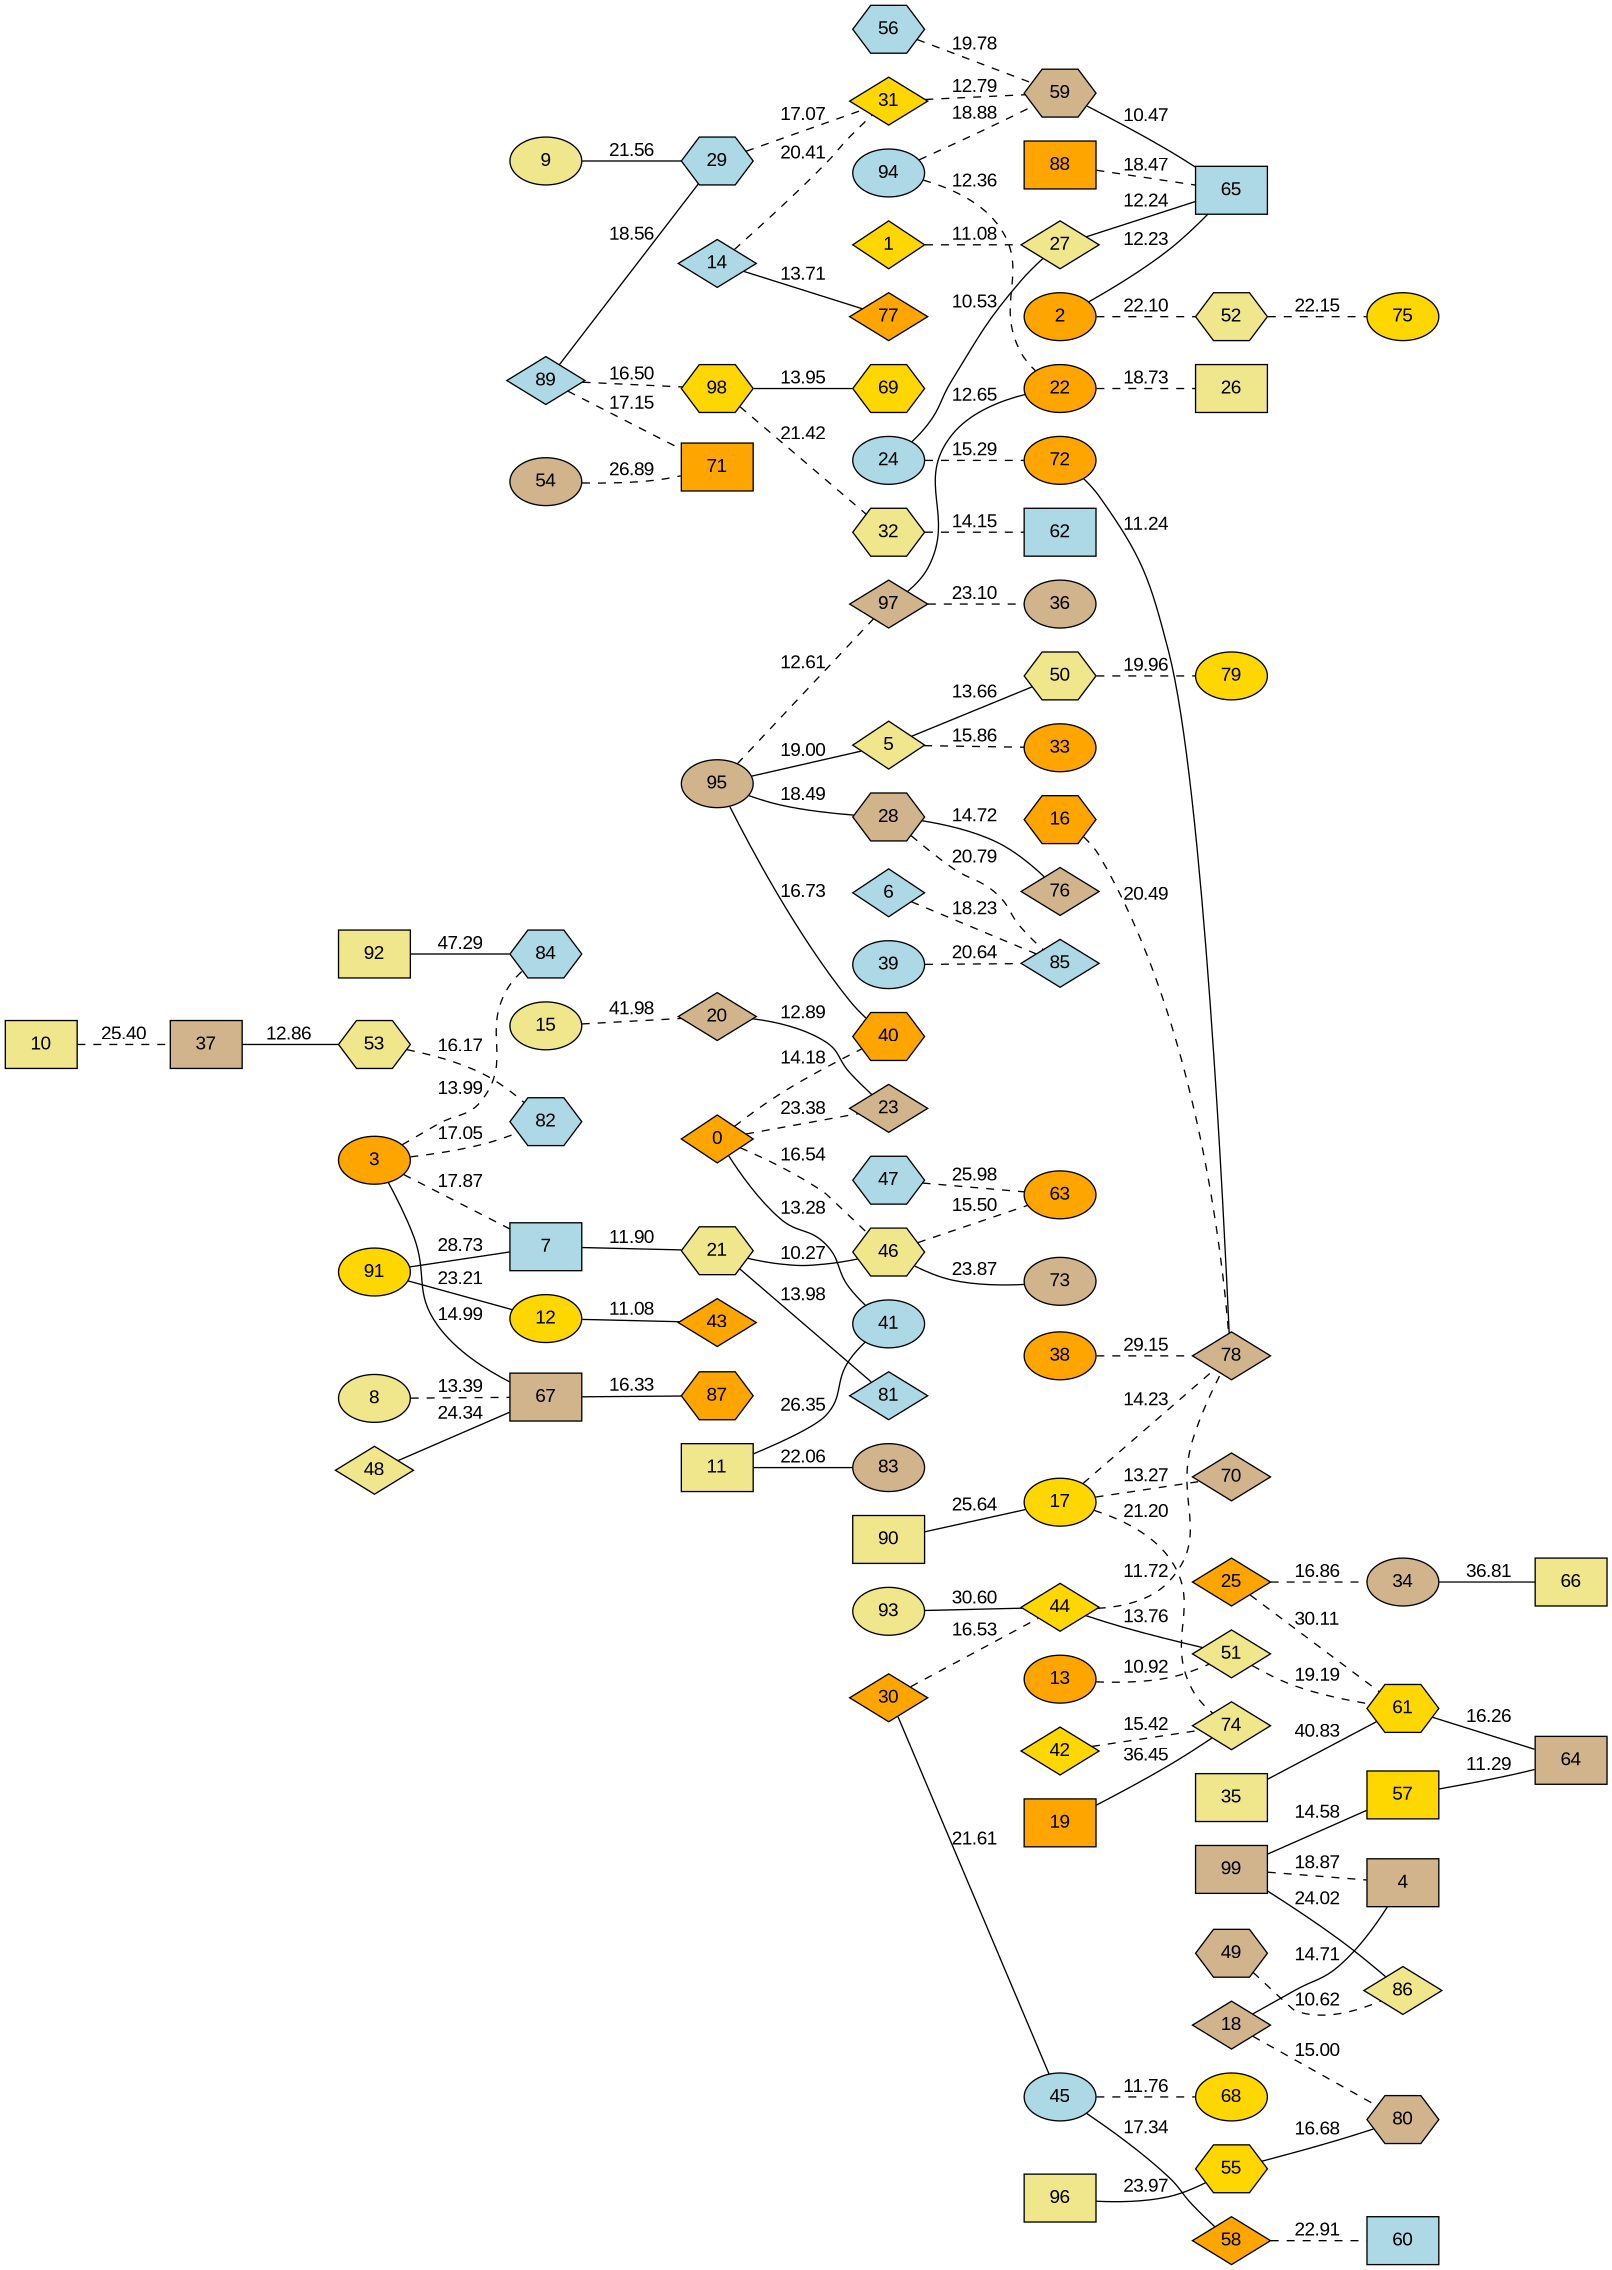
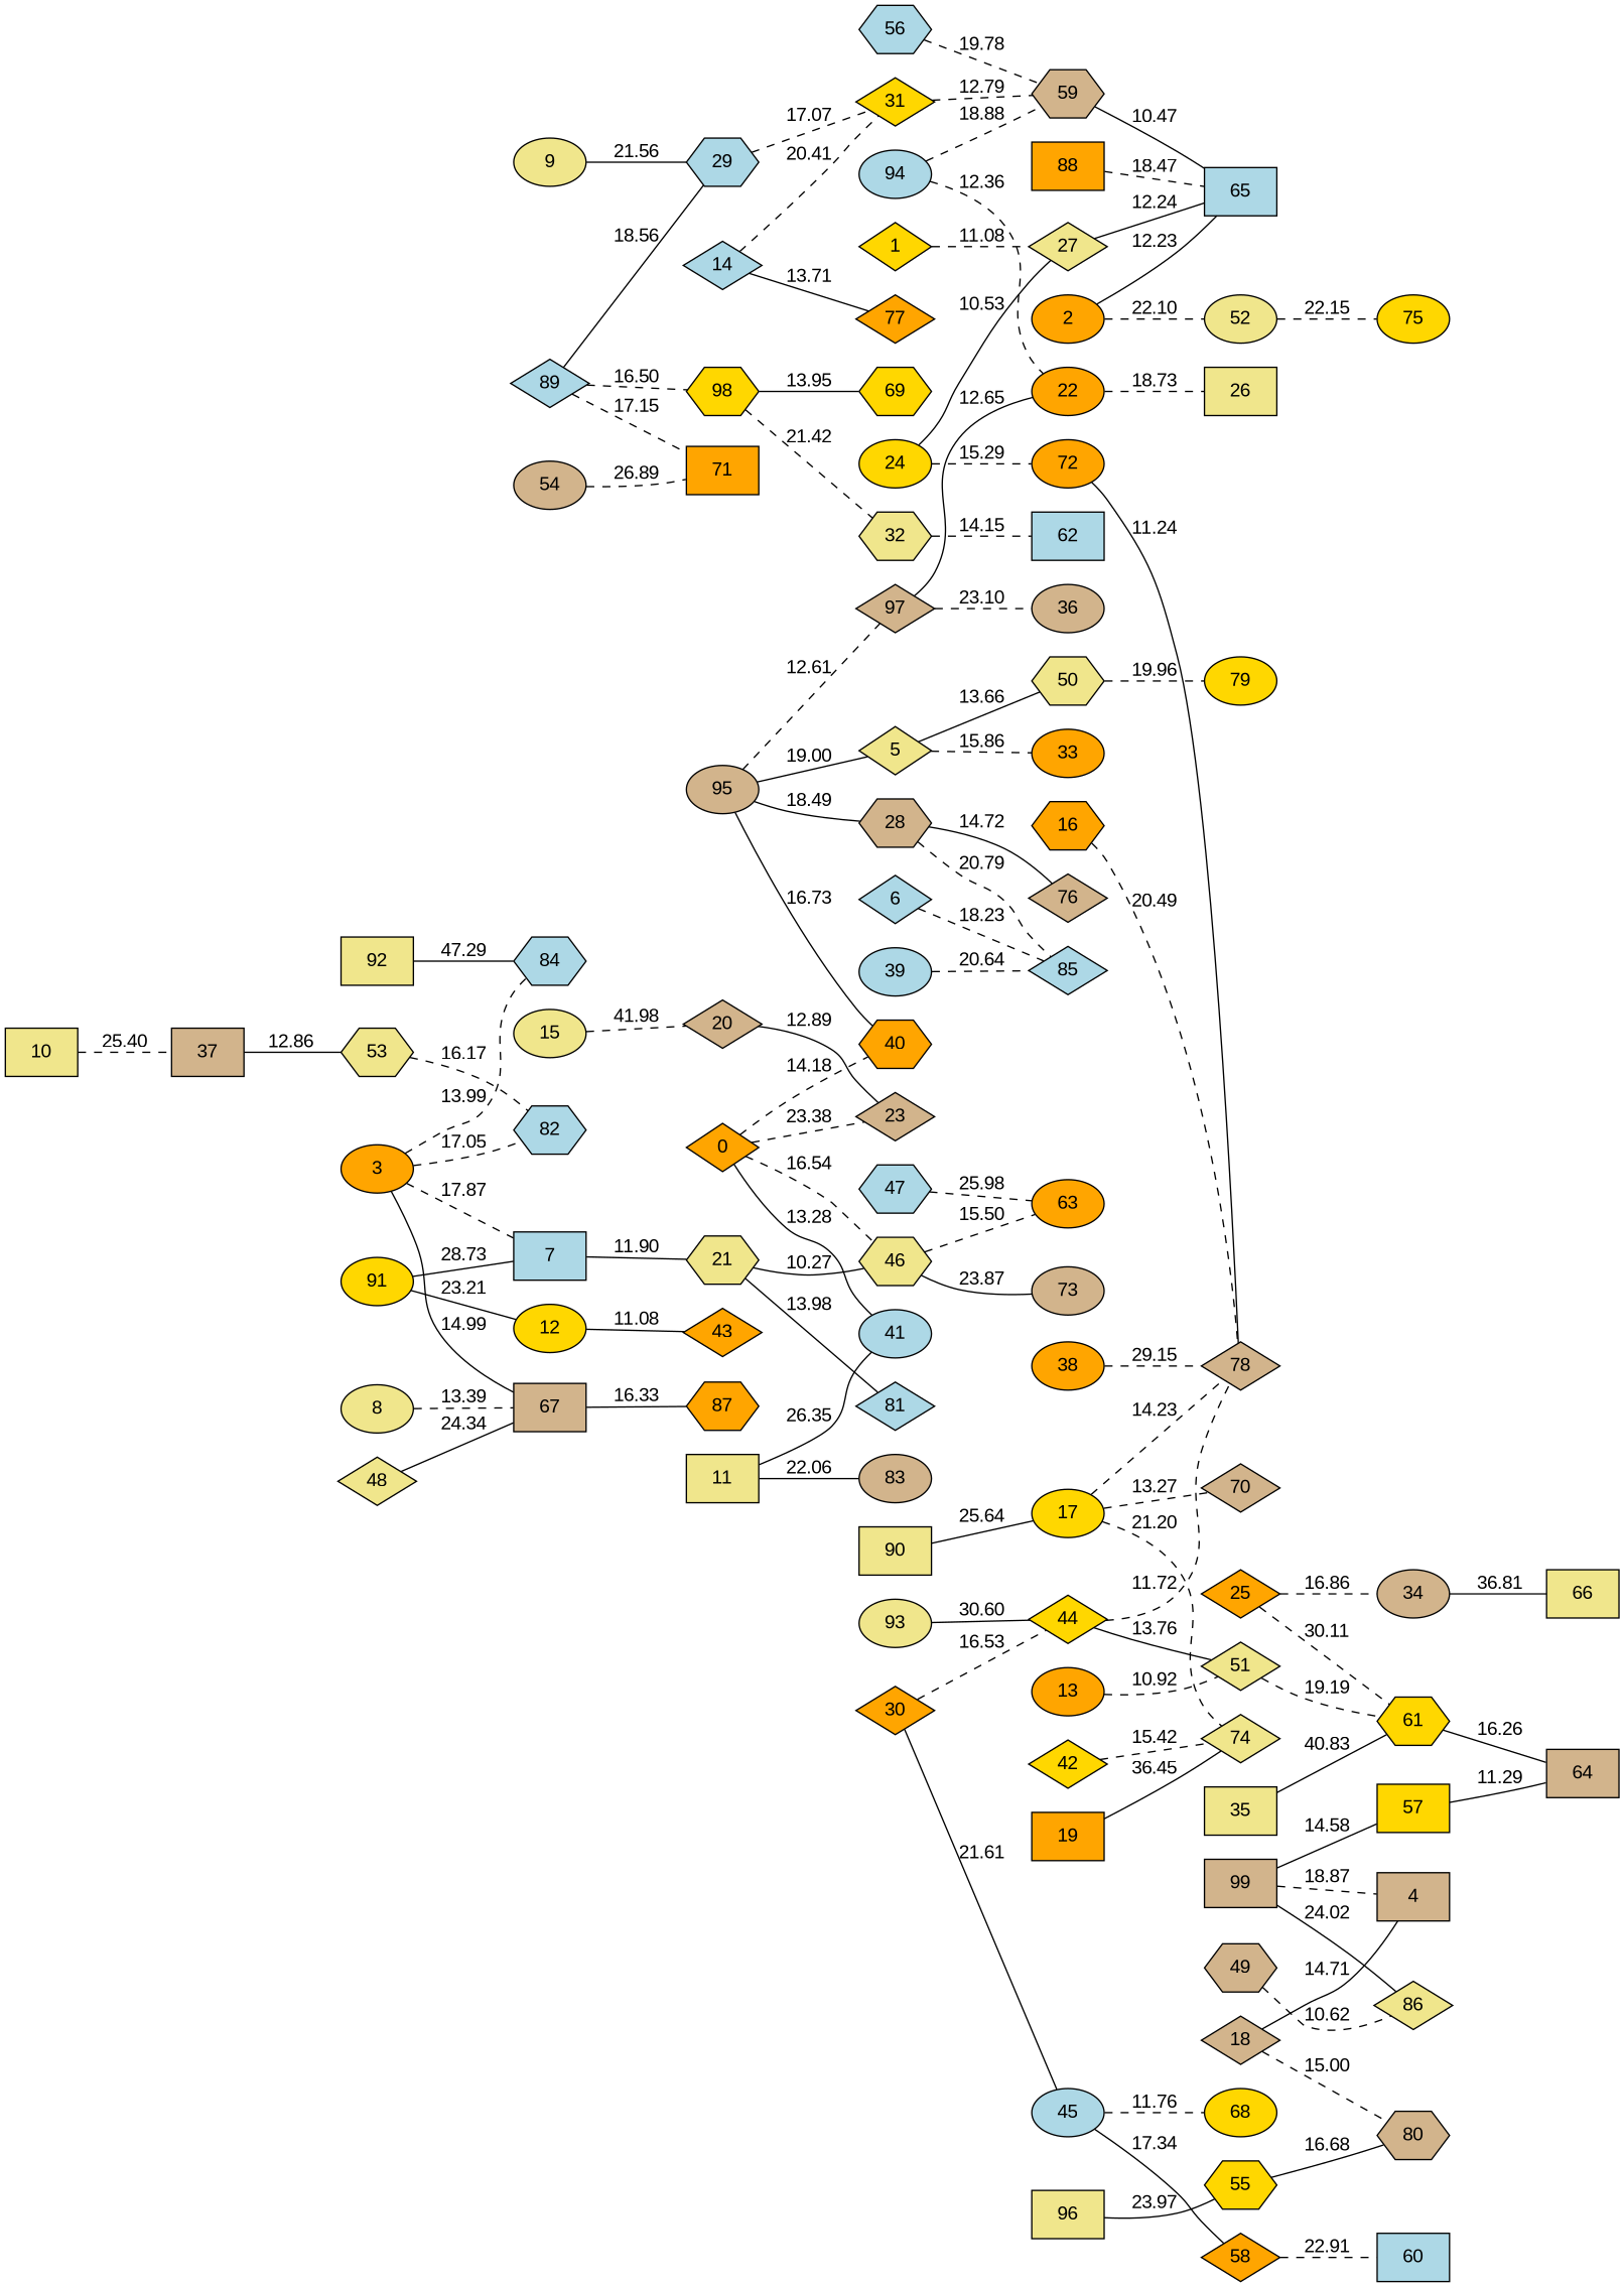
  graph {
    fontname="Liberation Sans"
    rankdir=LR
    node [fillcolor=khaki fontname="Liberation Sans" shape=ellipse style=filled]
    edge [fontname="Liberation Sans" style=dashed]
    88 [fillcolor=orange shape=box]
    65 [fillcolor=lightblue shape=box]
    89 [fillcolor=lightblue shape=diamond]
    29 [fillcolor=lightblue shape=hexagon]
    98 [fillcolor=gold shape=hexagon]
    71 [fillcolor=orange shape=box]
    31 [fillcolor=gold shape=diamond]
    32 [shape=hexagon]
    69 [fillcolor=gold shape=hexagon]
    59 [fillcolor=tan shape=hexagon]
    62 [fillcolor=lightblue shape=box]
    90 [shape=box]
    17 [fillcolor=gold]
    78 [fillcolor=tan shape=diamond]
    70 [fillcolor=tan shape=diamond]
    74 [shape=diamond]
    91 [fillcolor=gold]
    7 [fillcolor=lightblue shape=box]
    12 [fillcolor=gold]
    21 [shape=hexagon]
    43 [fillcolor=orange shape=diamond]
    46 [shape=hexagon]
    81 [fillcolor=lightblue shape=diamond]
    92 [shape=box]
    84 [fillcolor=lightblue shape=hexagon]
    44 [fillcolor=gold shape=diamond]
    93
    51 [shape=diamond]
    61 [fillcolor=gold shape=hexagon]
    94 [fillcolor=lightblue]
    22 [fillcolor=orange]
    26 [shape=box]
    95 [fillcolor=tan]
    97 [fillcolor=tan shape=diamond]
    5 [shape=diamond]
    28 [fillcolor=tan shape=hexagon]
    40 [fillcolor=orange shape=hexagon]
    36 [fillcolor=tan]
    33 [fillcolor=orange]
    50 [shape=hexagon]
    85 [fillcolor=lightblue shape=diamond]
    76 [fillcolor=tan shape=diamond]
    79 [fillcolor=gold]
    96 [shape=box]
    55 [fillcolor=gold shape=hexagon]
    80 [fillcolor=tan shape=hexagon]
    10 [shape=box]
    37 [fillcolor=tan shape=box]
    53 [shape=hexagon]
    82 [fillcolor=lightblue shape=hexagon]
    11 [shape=box]
    41 [fillcolor=lightblue]
    83 [fillcolor=tan]
    99 [fillcolor=tan shape=box]
    57 [fillcolor=gold shape=box]
    4 [fillcolor=tan shape=box]
    86 [shape=diamond]
    64 [fillcolor=tan shape=box]
    13 [fillcolor=orange]
    14 [fillcolor=lightblue shape=diamond]
    77 [fillcolor=orange shape=diamond]
    20 [fillcolor=tan shape=diamond]
    15
    23 [fillcolor=tan shape=diamond]
    16 [fillcolor=orange shape=hexagon]
    18 [fillcolor=tan shape=diamond]
    19 [fillcolor=orange shape=box]
    0 [fillcolor=orange shape=diamond]
    63 [fillcolor=orange]
    73 [fillcolor=tan]
    1 [fillcolor=gold shape=diamond]
    27 [shape=diamond]
    2 [fillcolor=orange]
-   52 [shape=hexagon]
+   52
    75 [fillcolor=gold]
    3 [fillcolor=orange]
    67 [fillcolor=tan shape=box]
    87 [fillcolor=orange shape=hexagon]
    6 [fillcolor=lightblue shape=diamond]
    8
    9
-   24 [fillcolor=lightblue]
+   24 [fillcolor=gold]
    72 [fillcolor=orange]
    25 [fillcolor=orange shape=diamond]
    34 [fillcolor=tan]
    66 [shape=box]
    30 [fillcolor=orange shape=diamond]
    45 [fillcolor=lightblue]
    58 [fillcolor=orange shape=diamond]
    68 [fillcolor=gold]
    60 [fillcolor=lightblue shape=box]
    35 [shape=box]
    38 [fillcolor=orange]
    39 [fillcolor=lightblue]
    42 [fillcolor=gold shape=diamond]
    47 [fillcolor=lightblue shape=hexagon]
    48 [shape=diamond]
    49 [fillcolor=tan shape=hexagon]
    54 [fillcolor=tan]
    56 [fillcolor=lightblue shape=hexagon]
    88 -- 65 [label=18.47]
    89 -- 29 [label=18.56 style=solid]
    89 -- 98 [label=16.50]
    89 -- 71 [label=17.15]
    29 -- 31 [label=17.07]
    98 -- 32 [label=21.42]
    98 -- 69 [label=13.95 style=solid]
    31 -- 59 [label=12.79]
    32 -- 62 [label=14.15]
    59 -- 65 [label=10.47 style=solid]
    90 -- 17 [label=25.64 style=solid]
    17 -- 78 [label=14.23]
    17 -- 70 [label=13.27]
    17 -- 74 [label=21.20]
    91 -- 7 [label=28.73 style=solid]
    91 -- 12 [label=23.21 style=solid]
    7 -- 21 [label=11.90 style=solid]
    12 -- 43 [label=11.08 style=solid]
    21 -- 46 [label=10.27 style=solid]
    21 -- 81 [label=13.98 style=solid]
    46 -- 63 [label=15.50]
    46 -- 73 [label=23.87 style=solid]
    92 -- 84 [label=47.29 style=solid]
    44 -- 78 [label=11.72]
    44 -- 51 [label=13.76 style=solid]
    93 -- 44 [label=30.60 style=solid]
    51 -- 61 [label=19.19]
    61 -- 64 [label=16.26 style=solid]
    94 -- 59 [label=18.88]
    94 -- 22 [label=12.36]
    22 -- 26 [label=18.73]
    95 -- 97 [label=12.61]
    95 -- 5 [label=19.00 style=solid]
    95 -- 28 [label=18.49 style=solid]
    95 -- 40 [label=16.73 style=solid]
    97 -- 22 [label=12.65 style=solid]
    97 -- 36 [label=23.10]
    5 -- 33 [label=15.86]
    5 -- 50 [label=13.66 style=solid]
    28 -- 85 [label=20.79]
    28 -- 76 [label=14.72 style=solid]
    50 -- 79 [label=19.96]
    96 -- 55 [label=23.97 style=solid]
    55 -- 80 [label=16.68 style=solid]
    10 -- 37 [label=25.40]
    37 -- 53 [label=12.86 style=solid]
    53 -- 82 [label=16.17]
    11 -- 41 [label=26.35 style=solid]
    11 -- 83 [label=22.06 style=solid]
    99 -- 57 [label=14.58 style=solid]
    99 -- 4 [label=18.87]
    99 -- 86 [label=24.02 style=solid]
    57 -- 64 [label=11.29 style=solid]
    13 -- 51 [label=10.92]
    14 -- 31 [label=20.41]
    14 -- 77 [label=13.71 style=solid]
    20 -- 23 [label=12.89 style=solid]
    15 -- 20 [label=41.98]
    16 -- 78 [label=20.49]
    18 -- 80 [label=15.00]
    18 -- 4 [label=14.71 style=solid]
    19 -- 74 [label=36.45 style=solid]
    0 -- 46 [label=16.54]
    0 -- 40 [label=14.18]
    0 -- 41 [label=13.28 style=solid]
    0 -- 23 [label=23.38]
    1 -- 27 [label=11.08]
    27 -- 65 [label=12.24 style=solid]
    2 -- 65 [label=12.23 style=solid]
    2 -- 52 [label=22.10]
    52 -- 75 [label=22.15]
    3 -- 7 [label=17.87]
    3 -- 84 [label=13.99]
    3 -- 82 [label=17.05]
    3 -- 67 [label=14.99 style=solid]
    67 -- 87 [label=16.33 style=solid]
    6 -- 85 [label=18.23]
    8 -- 67 [label=13.39]
    9 -- 29 [label=21.56 style=solid]
    24 -- 27 [label=10.53 style=solid]
    24 -- 72 [label=15.29]
    72 -- 78 [label=11.24 style=solid]
    25 -- 61 [label=30.11]
    25 -- 34 [label=16.86]
    34 -- 66 [label=36.81 style=solid]
    30 -- 44 [label=16.53]
    30 -- 45 [label=21.61 style=solid]
    45 -- 58 [label=17.34 style=solid]
    45 -- 68 [label=11.76]
    58 -- 60 [label=22.91]
    35 -- 61 [label=40.83 style=solid]
    38 -- 78 [label=29.15]
    39 -- 85 [label=20.64]
    42 -- 74 [label=15.42]
    47 -- 63 [label=25.98]
    48 -- 67 [label=24.34 style=solid]
    49 -- 86 [label=10.62]
    54 -- 71 [label=26.89]
    56 -- 59 [label=19.78]
  }
